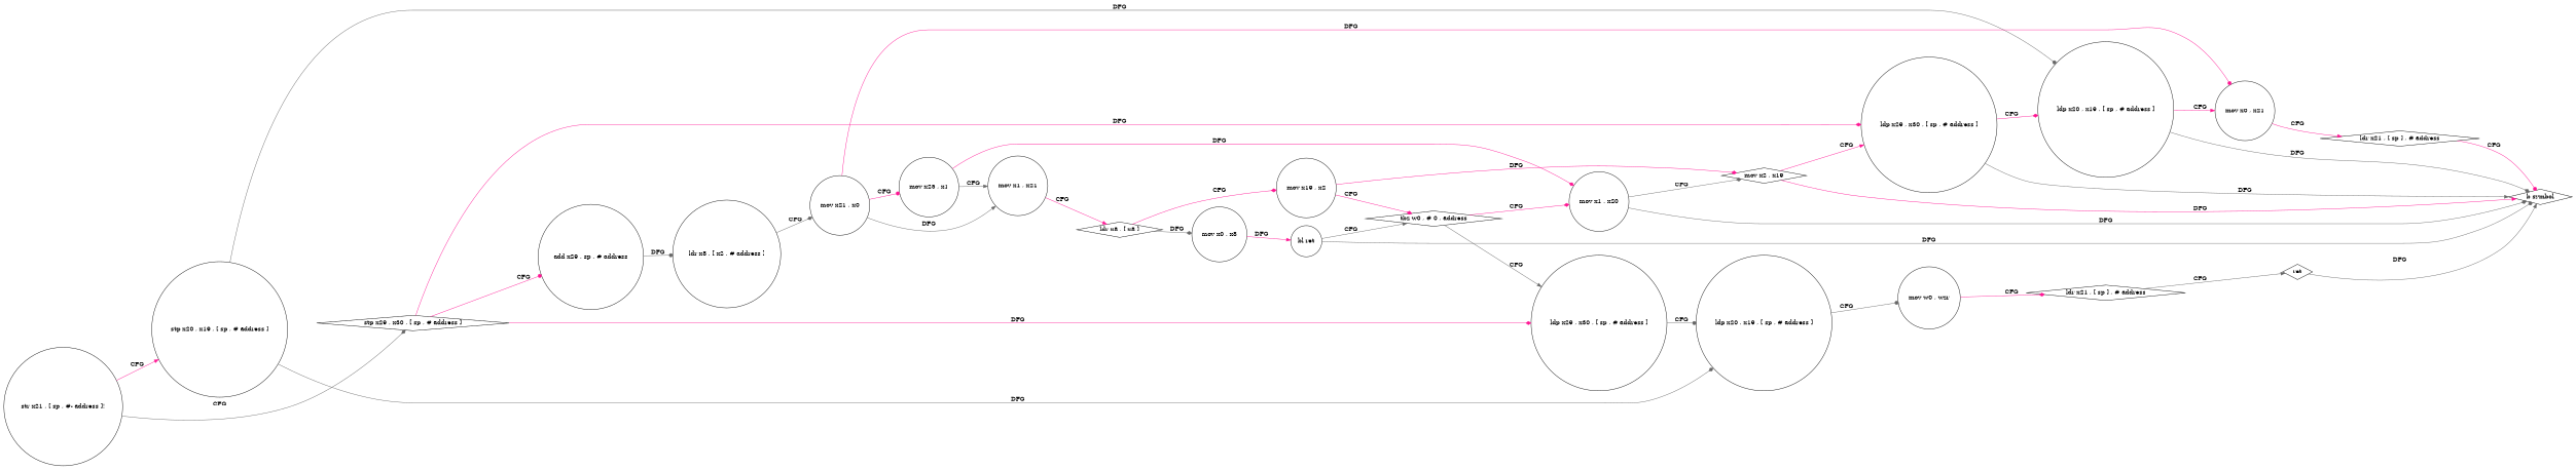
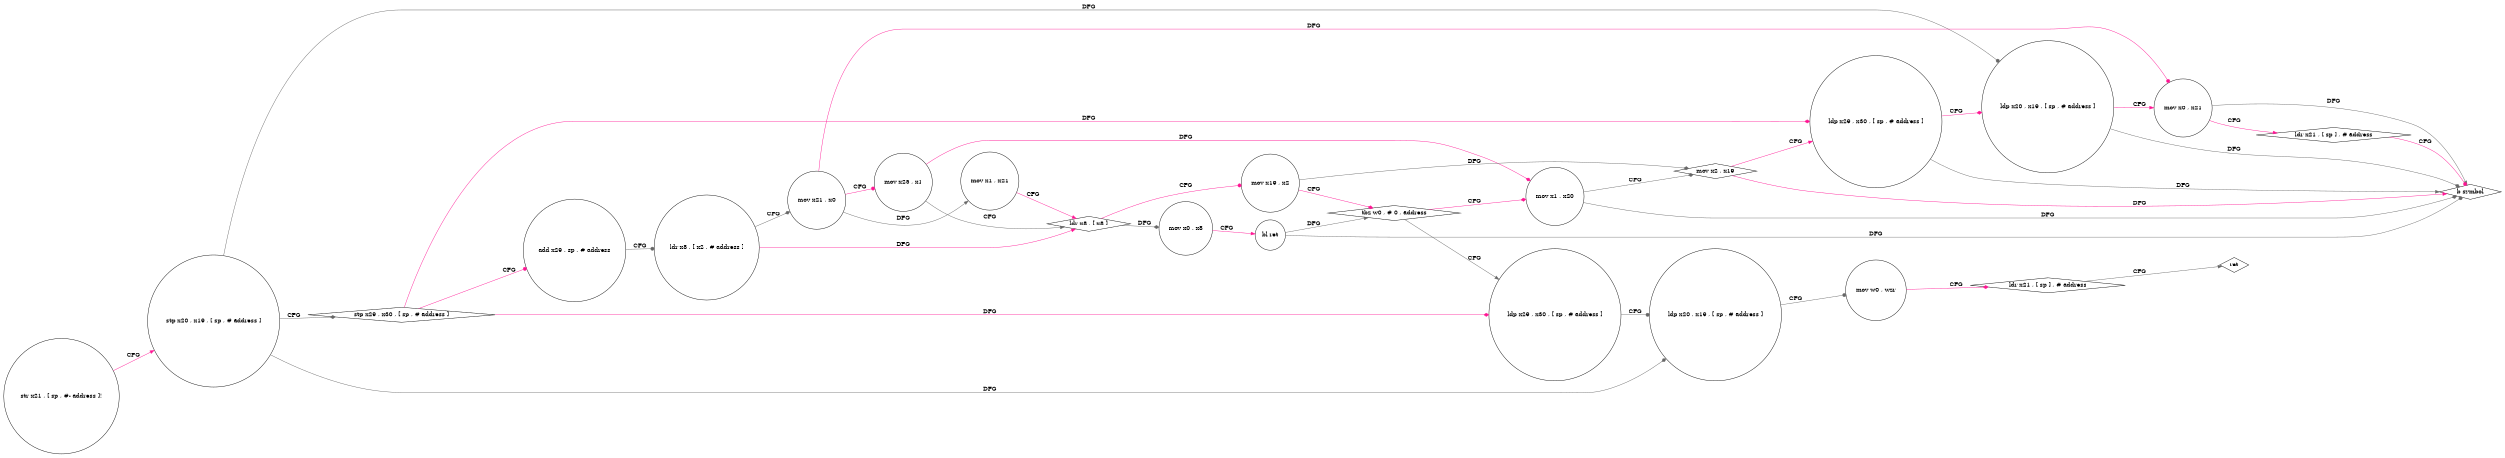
  digraph {
    rankdir=LR
    node [shape=circle]
    edge [arrowhead=normal color=deeppink]
    n1 [label="str x21 , [ sp , #- address ]!"]
    n2 [label="stp x20 , x19 , [ sp , # address ]"]
    n3 [label="stp x29 , x30 , [ sp , # address ]" shape=diamond]
    n4 [label="ldp x20 , x19 , [ sp , # address ]"]
    n5 [label="ldp x20 , x19 , [ sp , # address ]"]
    n6 [label="add x29 , sp , # address"]
    n7 [label="ldp x29 , x30 , [ sp , # address ]"]
    n8 [label="ldp x29 , x30 , [ sp , # address ]"]
    n9 [label="mov w0 , wzr"]
    n10 [label="mov x0 , x21"]
    n11 [label="b symbol" shape=diamond]
    n12 [label="ldr x8 , [ x2 , # address ]"]
    n13 [label="mov x21 , x0"]
    n14 [label="ldr x8 , [ x8 ]" shape=diamond]
    n15 [label="mov x25 , x1"]
    n16 [label="mov x1 , x21"]
    n17 [label="mov x19 , x2"]
    n18 [label="mov x0 , x8"]
    n19 [label="mov x1 , x20"]
    n20 [label="ldr x21 , [ sp ] , # address" shape=diamond]
    n21 [label="mov x2 , x19" shape=diamond]
    n22 [label="tbz w0 , # 0 , address" shape=diamond]
    n23 [label="bl ret"]
    n24 [label="ldr x21 , [ sp ] , # address" shape=diamond]
    n25 [label=ret shape=diamond]
    n1 -> n2 [label=CFG]
-   n1 -> n3 [arrowhead=diamond color=gray40 label=CFG]
+   n2 -> n3 [arrowhead=diamond color=gray40 label=CFG]
    n2 -> n4 [arrowhead=diamond color=gray40 label=DFG]
    n2 -> n5 [arrowhead=dot color=gray40 label=DFG]
    n3 -> n6 [arrowhead=dot label=CFG]
    n3 -> n7 [arrowhead=diamond label=DFG]
    n3 -> n8 [arrowhead=diamond label=DFG]
    n4 -> n9 [arrowhead=dot color=gray40 label=CFG]
    n5 -> n10 [label=CFG]
    n5 -> n11 [arrowhead=diamond color=gray40 label=DFG]
-   n6 -> n12 [arrowhead=dot color=gray40 label=DFG]
+   n6 -> n12 [arrowhead=dot color=gray40 label=CFG]
    n7 -> n4 [arrowhead=dot color=gray40 label=CFG]
    n8 -> n5 [arrowhead=diamond label=CFG]
    n8 -> n11 [color=gray40 label=DFG]
    n9 -> n24 [arrowhead=diamond label=CFG]
-   n25 -> n11 [color=gray40 label=DFG]
+   n10 -> n11 [color=gray40 label=DFG]
    n10 -> n20 [label=CFG]
    n12 -> n13 [arrowhead=diamond color=gray40 label=CFG]
+   n12 -> n14 [label=DFG]
    n13 -> n10 [arrowhead=dot label=DFG]
    n13 -> n15 [arrowhead=dot label=CFG]
    n13 -> n16 [color=gray40 label=DFG]
-   n14 -> n17 [arrowhead=diamond label=CFG]
+   n14 -> n17 [arrowhead=dot label=CFG]
    n14 -> n18 [arrowhead=diamond color=gray40 label=DFG]
-   n15 -> n16 [color=gray40 label=CFG]
+   n15 -> n14 [color=gray40 label=CFG]
    n15 -> n19 [arrowhead=diamond label=DFG]
    n16 -> n14 [label=CFG]
-   n17 -> n21 [arrowhead=diamond label=DFG]
+   n17 -> n21 [arrowhead=diamond color=gray40 label=DFG]
    n17 -> n22 [arrowhead=diamond label=CFG]
-   n18 -> n23 [label=DFG]
+   n18 -> n23 [label=CFG]
    n19 -> n11 [arrowhead=diamond color=gray40 label=DFG]
    n19 -> n21 [arrowhead=diamond color=gray40 label=CFG]
    n20 -> n11 [arrowhead=dot label=CFG]
    n21 -> n8 [label=CFG]
    n21 -> n11 [label=DFG]
    n22 -> n7 [color=gray40 label=CFG]
    n22 -> n19 [arrowhead=diamond label=CFG]
    n23 -> n11 [arrowhead=dot color=gray40 label=DFG]
-   n23 -> n22 [color=gray40 label=CFG]
+   n23 -> n22 [color=gray40 label=DFG]
    n24 -> n25 [color=gray40 label=CFG]
  }
